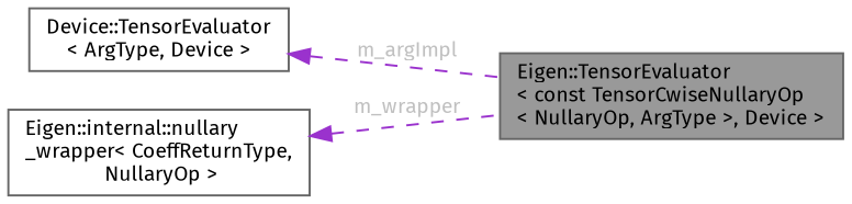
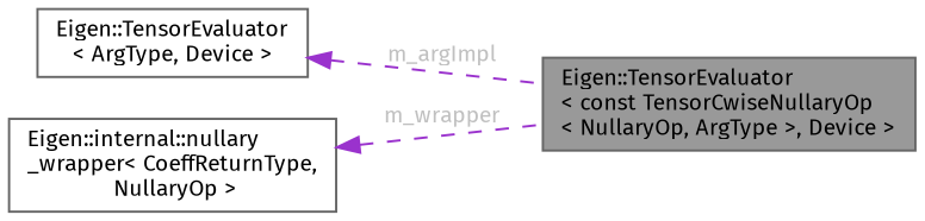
  digraph {
    rankdir=LR
    fontname="Fira Sans"
    node [color=gray40 fillcolor=white fontname="Fira Sans" fontsize=10 shape=box style=filled]
    edge [color=darkorchid3 dir=back fontcolor=grey fontname="Fira Sans" fontsize=10 labelfontname=Helvetica labelfontsize=10 style=dashed]
    n1 [fillcolor=grey60 fontcolor=black height=0.2 label="Eigen::TensorEvaluator\l\< const TensorCwiseNullaryOp\l\< NullaryOp, ArgType \>, Device \>" width=0.4]
-   n2 [height=0.2 label="Device::TensorEvaluator\l\< ArgType, Device \>" width=0.4]
+   n2 [height=0.2 label="Eigen::TensorEvaluator\l\< ArgType, Device \>" width=0.4]
    n3 [height=0.2 label="Eigen::internal::nullary\l_wrapper\< CoeffReturnType,\l NullaryOp \>" width=0.4]
    n2 -> n1 [label=" m_argImpl"]
    n3 -> n1 [label=" m_wrapper"]
  }
